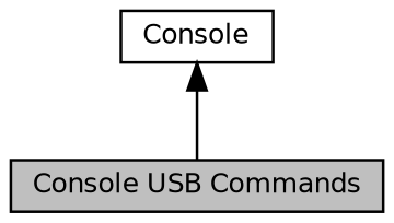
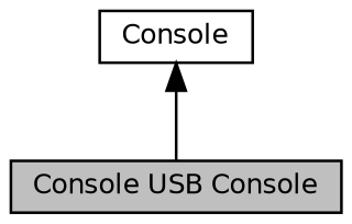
  digraph {
    rankdir=TB
    node [color=black fontname=Helvetica fontsize=10 shape=box style=filled]
-   n1 [fillcolor=grey75 fontcolor=black height=0.2 label="Console USB Commands" width=0.4]
+   n1 [fillcolor=grey75 fontcolor=black height=0.2 label="Console USB Console" width=0.4]
    n2 [fillcolor=white height=0.2 label=Console width=0.4]
    n2 -> n1 [dir=back fontname=Helvetica fontsize=10 labelfontname=Helvetica labelfontsize=10 shape=plaintext style=solid]
  }
